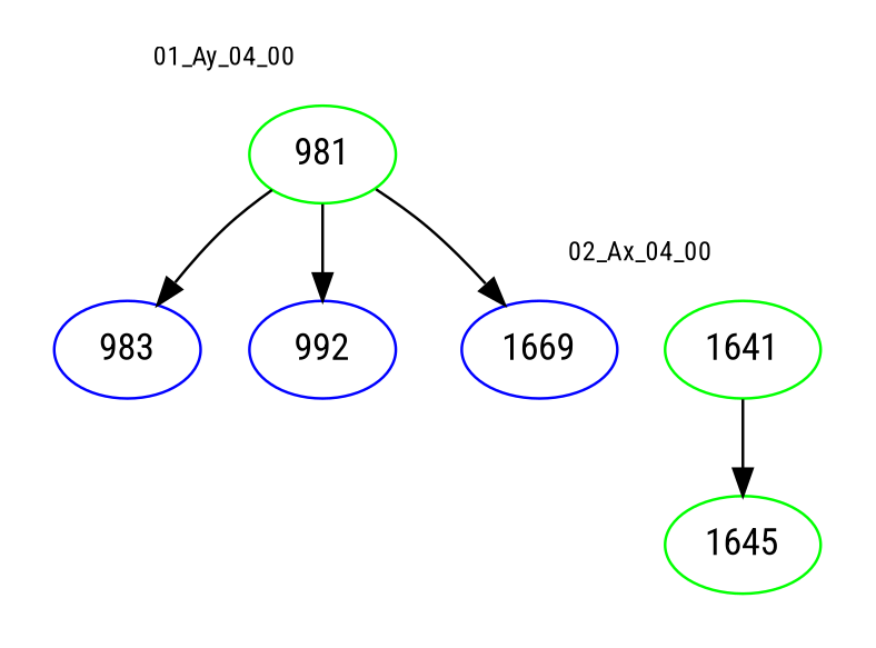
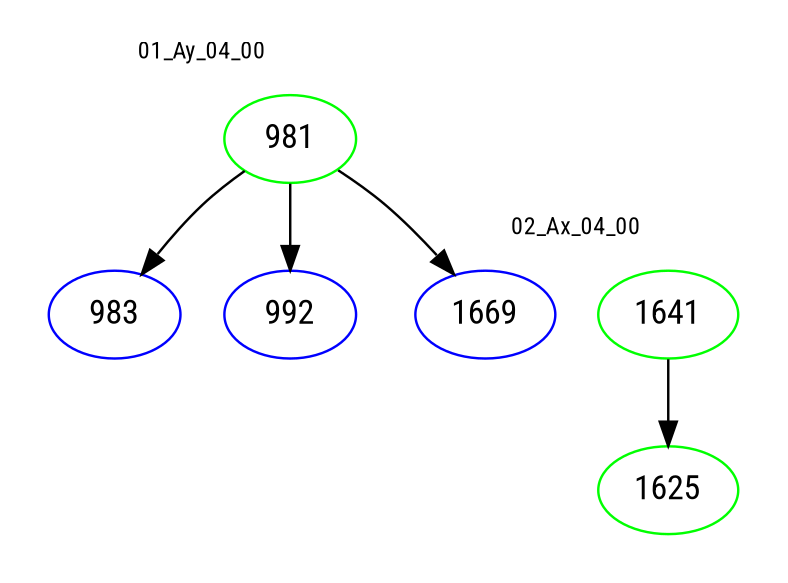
  digraph {
    fontname="Roboto Condensed"
    node [color=green fontname="Roboto Condensed"]
    edge [color=black fontname="Roboto Condensed"]
    n1 [label=1641]
    n2 [color=blue label=1669]
-   n3 [label=1645]
+   n3 [label=1625]
    n4 [label=981]
    n5 [color=blue label=983]
    n6 [color=blue label=992]
    subgraph cluster_1 {
      color=white
      fontsize=10
      label="02_Ax_04_00"
      n1
      n2
      n3
    }
    subgraph cluster_2 {
      color=white
      fontsize=10
      label="01_Ay_04_00"
      n4
      n5
      n6
    }
    n1 -> n3
    n4 -> n2
    n4 -> n5
    n4 -> n6
  }
